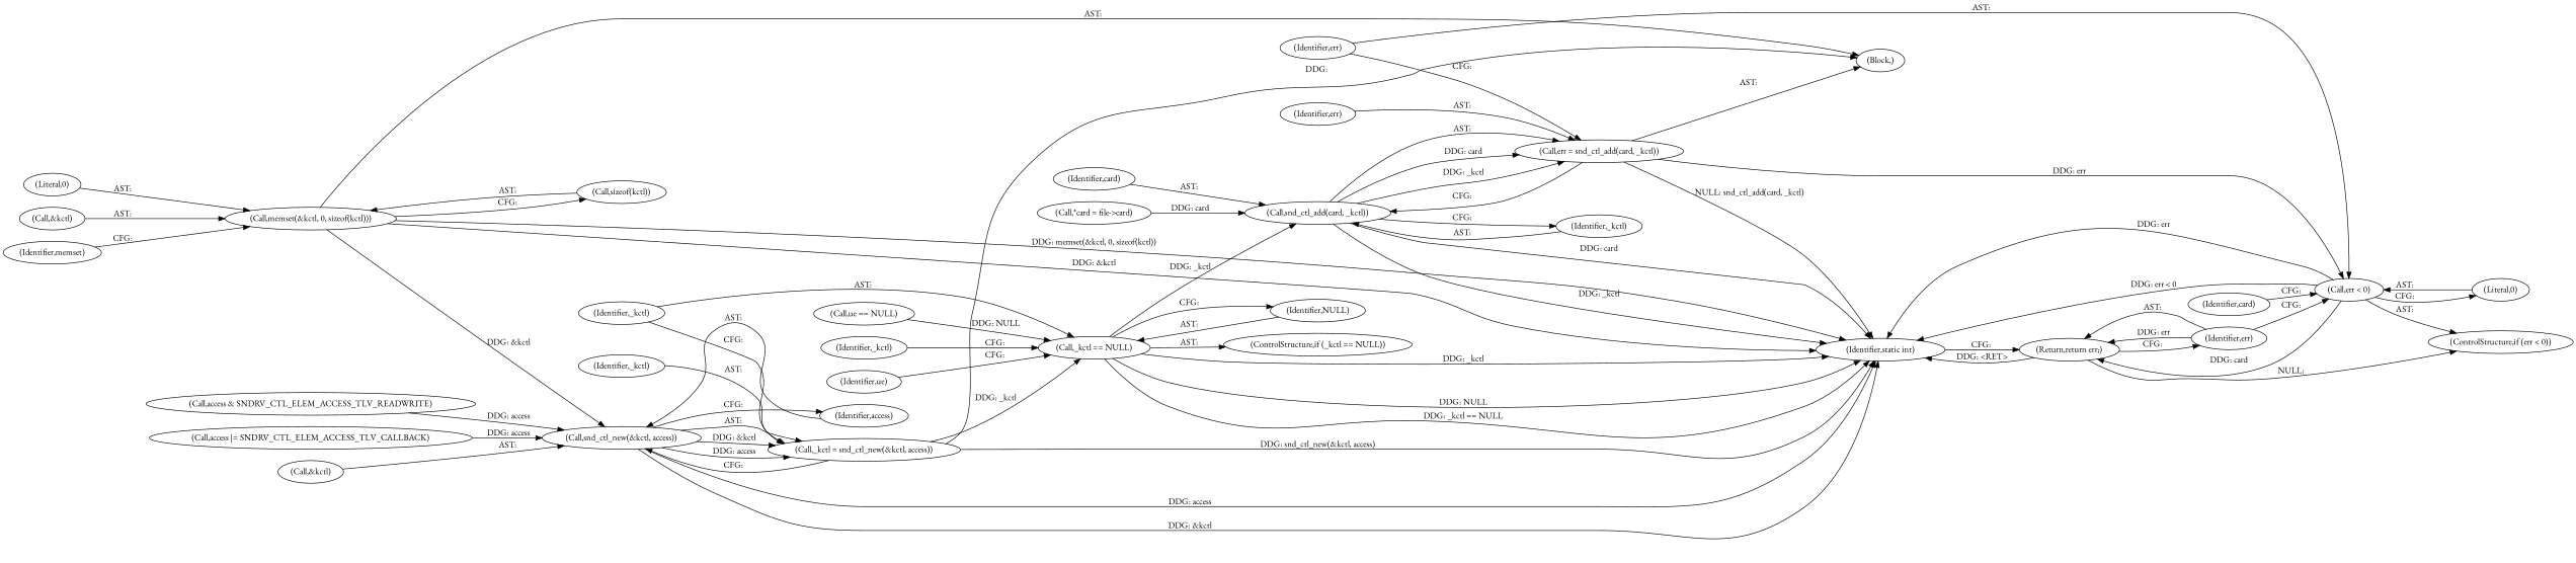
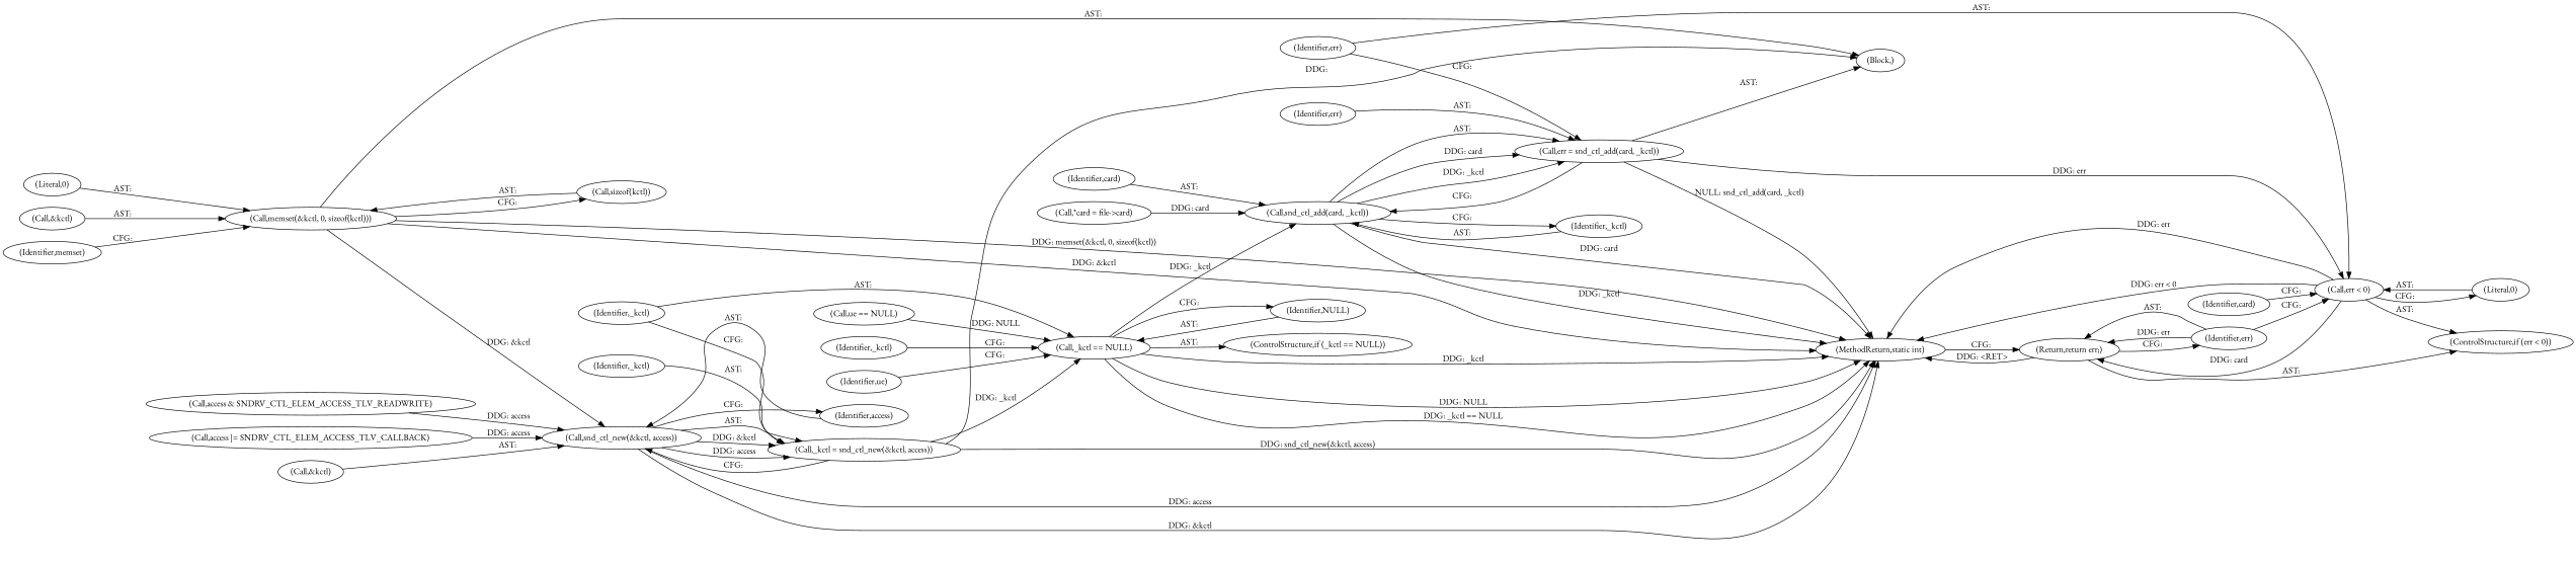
  digraph {
    fontname="EB Garamond"
    rankdir=LR
    node [fontname="EB Garamond"]
    edge [fontname="EB Garamond"]
    n1 [label="(Call,memset(&kctl, 0, sizeof(kctl)))"]
    n2 [label="(Call,snd_ctl_new(&kctl, access))"]
-   n3 [label="(Identifier,static int)"]
+   n3 [label="(MethodReturn,static int)"]
    n4 [label="(Block,)"]
    n5 [label="(Call,sizeof(kctl))"]
    n6 [label="(Call,_kctl = snd_ctl_new(&kctl, access))"]
    n7 [label="(Identifier,access)"]
    n8 [label="(Return,return err;)"]
    n9 [label="(Call,_kctl == NULL)"]
    n10 [label="(Call,snd_ctl_add(card, _kctl))"]
    n11 [label="(ControlStructure,if (_kctl == NULL))"]
    n12 [label="(Identifier,NULL)"]
    n13 [label="(Call,err = snd_ctl_add(card, _kctl))"]
    n14 [label="(Identifier,_kctl)"]
    n15 [label="(Call,err < 0)"]
    n16 [label="(Literal,0)"]
    n17 [label="(ControlStructure,if (err < 0))"]
    n18 [label="(Identifier,err)"]
    n19 [label="(Identifier,err)"]
    n20 [label="(Identifier,card)"]
    n21 [label="(Call,ue == NULL)"]
    n22 [label="(Call,access & SNDRV_CTL_ELEM_ACCESS_TLV_READWRITE)"]
    n23 [label="(Literal,0)"]
    n24 [label="(Call,&kctl)"]
    n25 [label="(Identifier,_kctl)"]
    n26 [label="(Identifier,_kctl)"]
    n27 [label="(Identifier,ue)"]
    n28 [label="(Identifier,_kctl)"]
    n29 [label="(Call,*card = file->card)"]
    n30 [label="(Call,access |= SNDRV_CTL_ELEM_ACCESS_TLV_CALLBACK)"]
    n31 [label="(Identifier,card)"]
    n32 [label="(Identifier,memset)"]
    n33 [label="(Identifier,err)"]
    n34 [label="(Call,&kctl)"]
    n1 -> n2 [label="DDG: &kctl"]
    n1 -> n3 [label="DDG: memset(&kctl, 0, sizeof(kctl))"]
    n1 -> n3 [label="DDG: &kctl"]
    n1 -> n4 [label="AST: "]
    n1 -> n5 [label="CFG: "]
    n2 -> n3 [label="DDG: access"]
    n2 -> n3 [label="DDG: &kctl"]
    n2 -> n6 [label="AST: "]
    n2 -> n6 [label="DDG: &kctl"]
    n2 -> n6 [label="DDG: access"]
    n2 -> n7 [label="CFG: "]
    n3 -> n8 [label="CFG: "]
    n5 -> n1 [label="AST: "]
    n6 -> n2 [label="CFG: "]
    n6 -> n3 [label="DDG: snd_ctl_new(&kctl, access)"]
    n6 -> n4 [label="DDG: "]
    n6 -> n9 [label="DDG: _kctl"]
    n7 -> n2 [label="AST: "]
    n8 -> n3 [label="DDG: <RET>"]
-   n8 -> n17 [label="NULL: "]
+   n8 -> n17 [label="AST: "]
    n8 -> n18 [label="CFG: "]
    n9 -> n3 [label="DDG: _kctl == NULL"]
    n9 -> n3 [label="DDG: NULL"]
    n9 -> n3 [label="DDG: _kctl"]
    n9 -> n10 [label="DDG: _kctl"]
    n9 -> n11 [label="AST: "]
    n9 -> n12 [label="CFG: "]
    n10 -> n3 [label="DDG: _kctl"]
    n10 -> n3 [label="DDG: card"]
    n10 -> n13 [label="AST: "]
    n10 -> n13 [label="DDG: card"]
    n10 -> n13 [label="DDG: _kctl"]
    n10 -> n14 [label="CFG: "]
    n12 -> n9 [label="AST: "]
    n13 -> n3 [label="NULL: snd_ctl_add(card, _kctl)"]
    n13 -> n4 [label="AST: "]
    n13 -> n10 [label="CFG: "]
    n13 -> n15 [label="DDG: err"]
    n14 -> n10 [label="AST: "]
    n15 -> n3 [label="DDG: err"]
    n15 -> n3 [label="DDG: err < 0"]
    n15 -> n8 [label="DDG: card"]
    n15 -> n16 [label="CFG: "]
    n15 -> n17 [label="AST: "]
    n16 -> n15 [label="AST: "]
    n18 -> n8 [label="AST: "]
    n18 -> n8 [label="DDG: err"]
    n18 -> n15 [label="CFG: "]
    n19 -> n13 [label="AST: "]
    n20 -> n10 [label="AST: "]
    n21 -> n9 [label="DDG: NULL"]
    n22 -> n2 [label="DDG: access"]
    n23 -> n1 [label="AST: "]
    n24 -> n1 [label="AST: "]
    n25 -> n9 [label="CFG: "]
    n26 -> n6 [label="CFG: "]
    n26 -> n9 [label="AST: "]
    n27 -> n9 [label="CFG: "]
    n28 -> n6 [label="AST: "]
    n29 -> n10 [label="DDG: card"]
    n30 -> n2 [label="DDG: access"]
    n31 -> n15 [label="CFG: "]
    n32 -> n1 [label="CFG: "]
    n33 -> n13 [label="CFG: "]
    n33 -> n15 [label="AST: "]
    n34 -> n2 [label="AST: "]
  }
